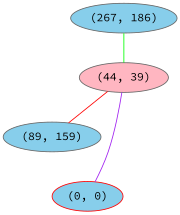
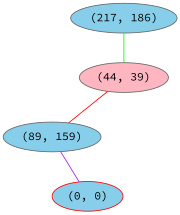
  graph {
    fontname="Source Code Pro"
    node [color=gray40 fillcolor=skyblue fontname="Source Code Pro" style=filled]
    edge [fontname="Source Code Pro"]
    "(44, 39)" [fillcolor=lightpink]
-   "(217, 186)" [label="(267, 186)"]
+   "(217, 186)"
    n3 [label="(89, 159)"]
    "(0, 0)" [color=red]
    "(44, 39)" -- n3 [color=red weight=1]
-   "(44, 39)" -- "(0, 0)" [color=purple weight=4]
+   n3 -- "(0, 0)" [color=purple weight=4]
    "(217, 186)" -- "(44, 39)" [color=green weight=2]
  }
